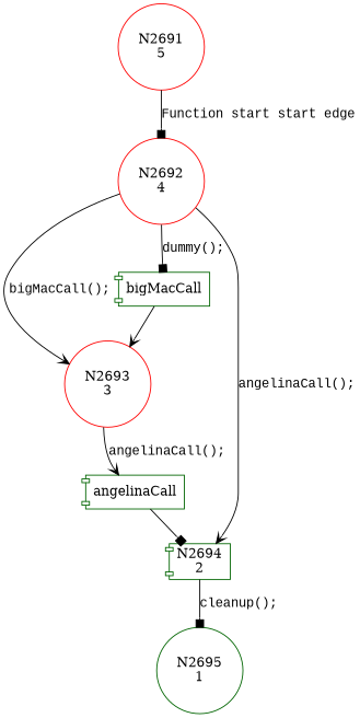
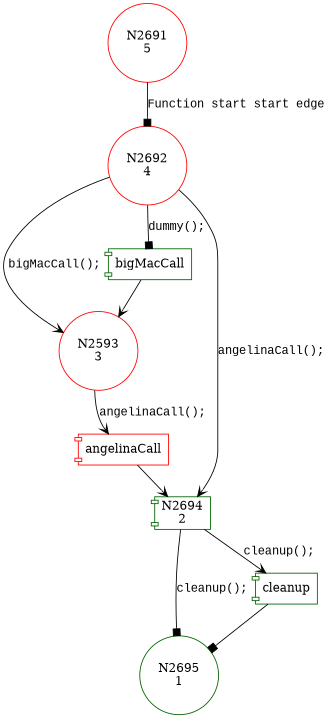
  digraph {
    node [color=red shape=circle]
    edge [arrowhead=box fontname="Courier New"]
    n1 [label="N2691\n5"]
    n2 [label="N2692\n4"]
-   n3 [label="N2693\n3"]
+   n3 [label="N2593\n3"]
    n4 [color=darkgreen label=bigMacCall shape=component]
    n5 [color=darkgreen label="N2694\n2" shape=component]
-   n6 [color=darkgreen label=angelinaCall shape=component]
+   n6 [label=angelinaCall shape=component]
    n7 [color=darkgreen label="N2695\n1"]
+   n8 [color=darkgreen label=cleanup shape=component]
    n1 -> n2 [label="Function start start edge"]
    n2 -> n3 [arrowhead=vee label="bigMacCall();"]
    n2 -> n4 [label="dummy();"]
    n2 -> n5 [arrowhead=vee label="angelinaCall();"]
    n3 -> n6 [arrowhead=vee label="angelinaCall();"]
    n4 -> n3 [arrowhead=vee]
    n5 -> n7 [label="cleanup();"]
-   n6 -> n5
+   n5 -> n8 [arrowhead=vee label="cleanup();"]
+   n6 -> n5 [arrowhead=vee]
+   n8 -> n7
  }
